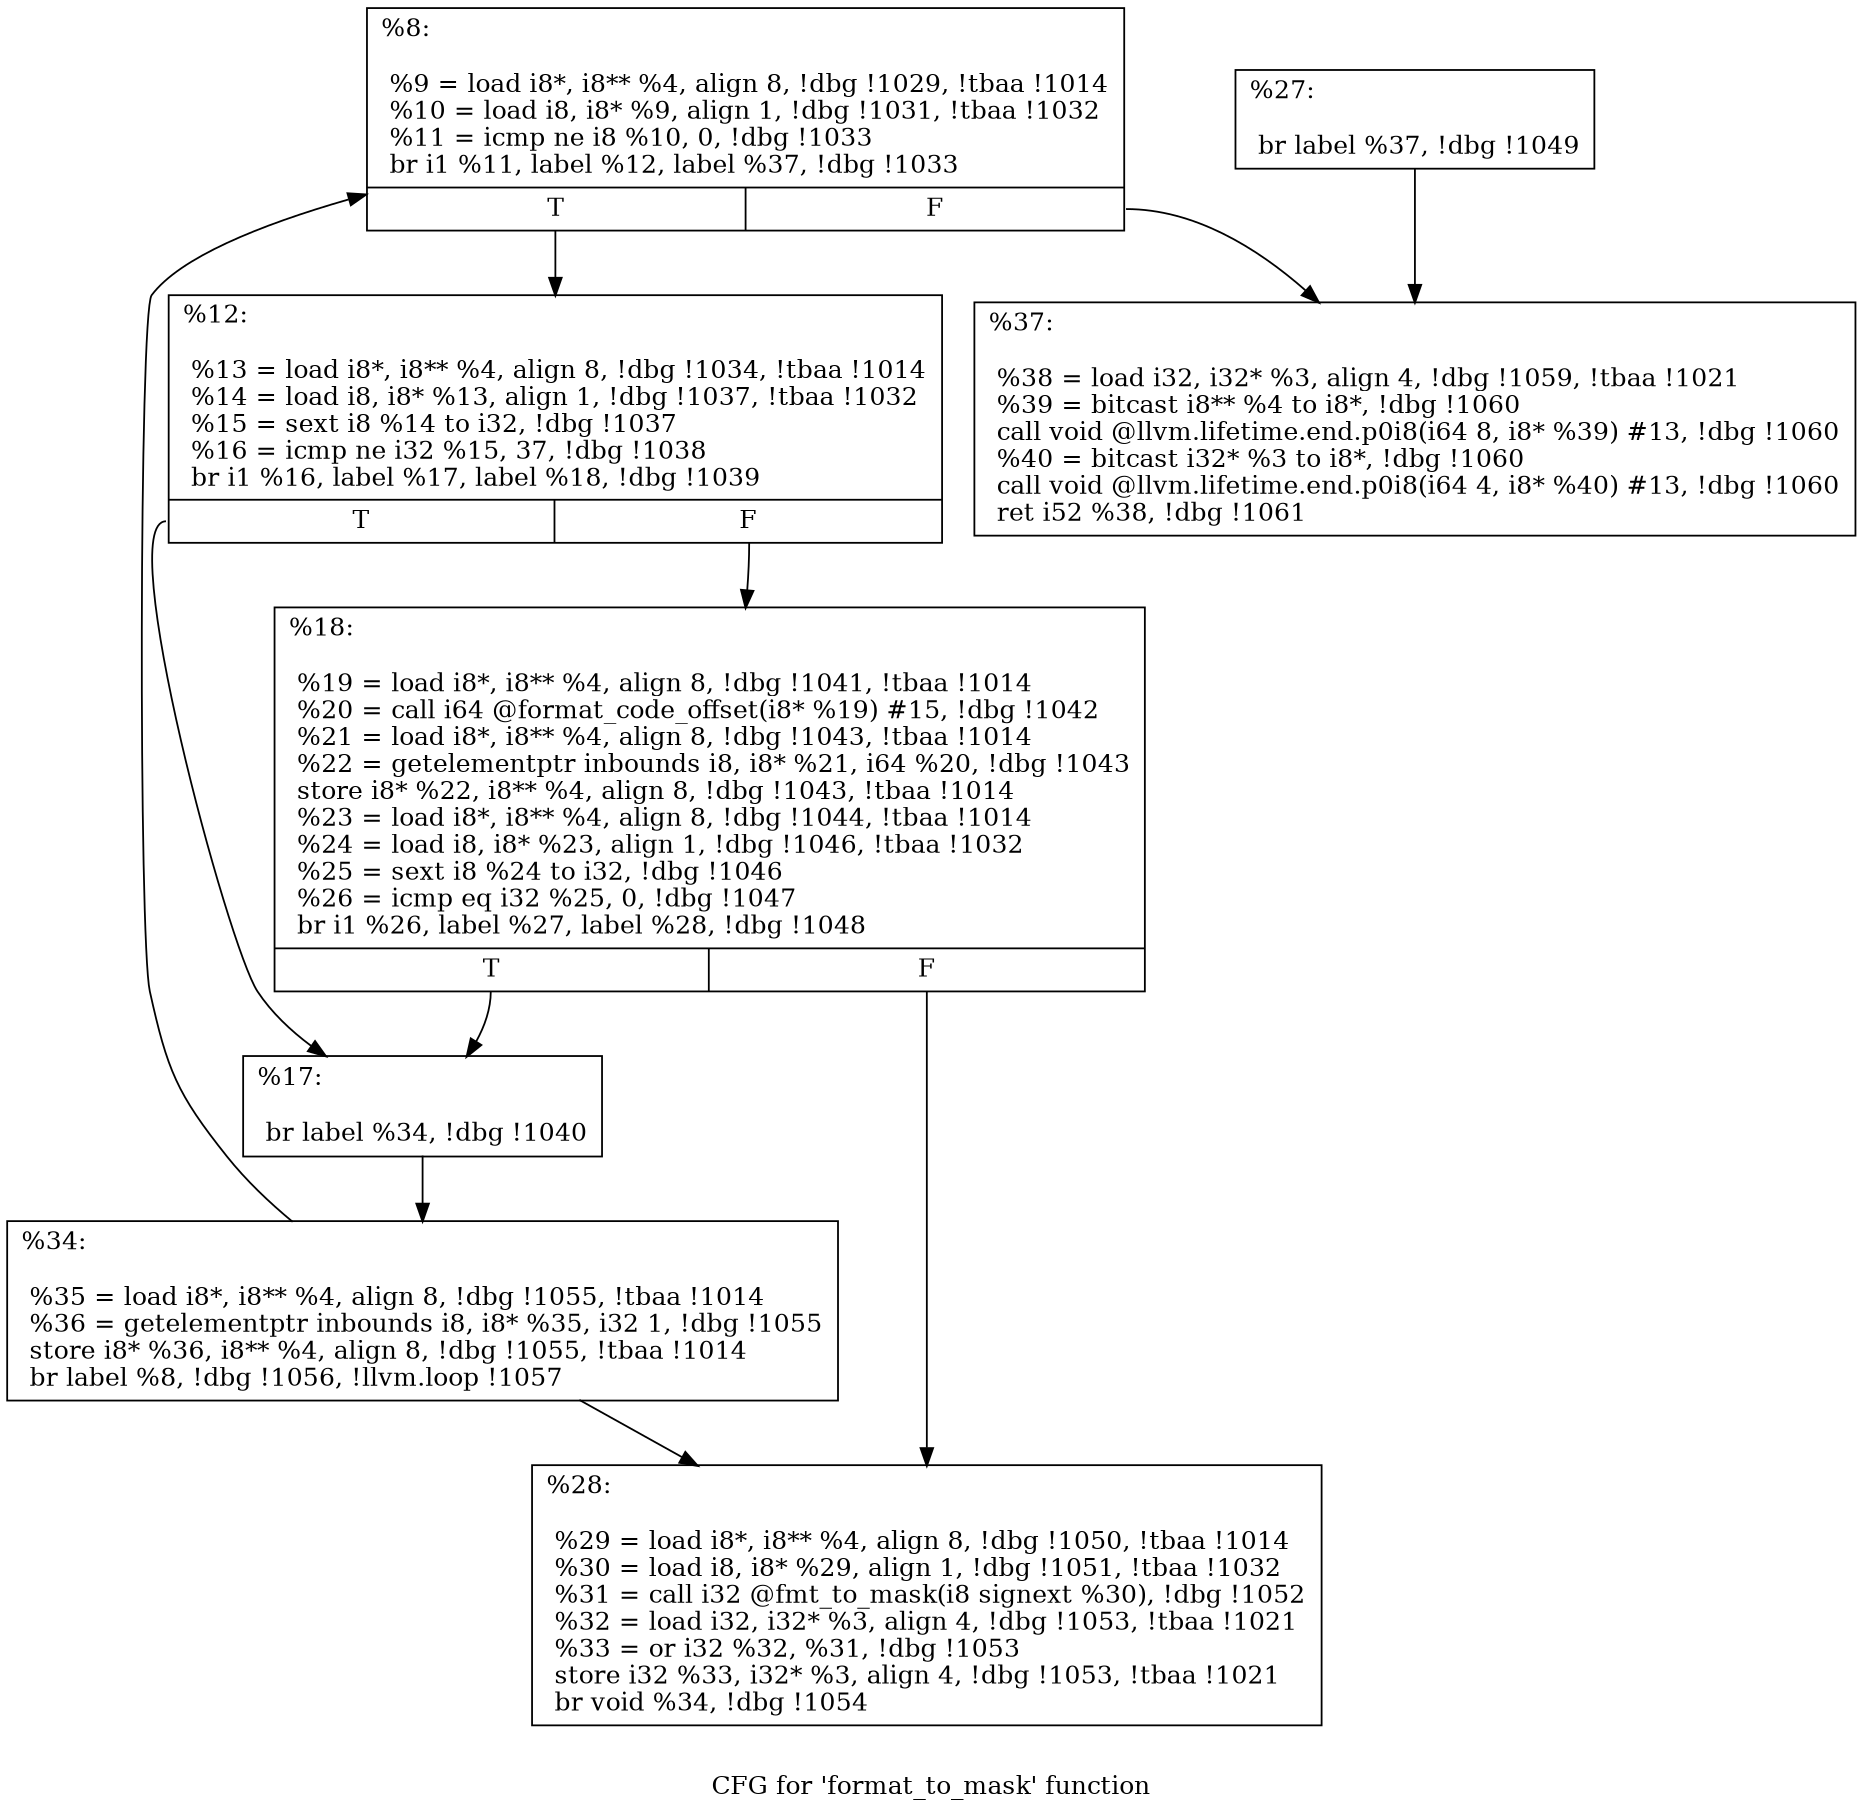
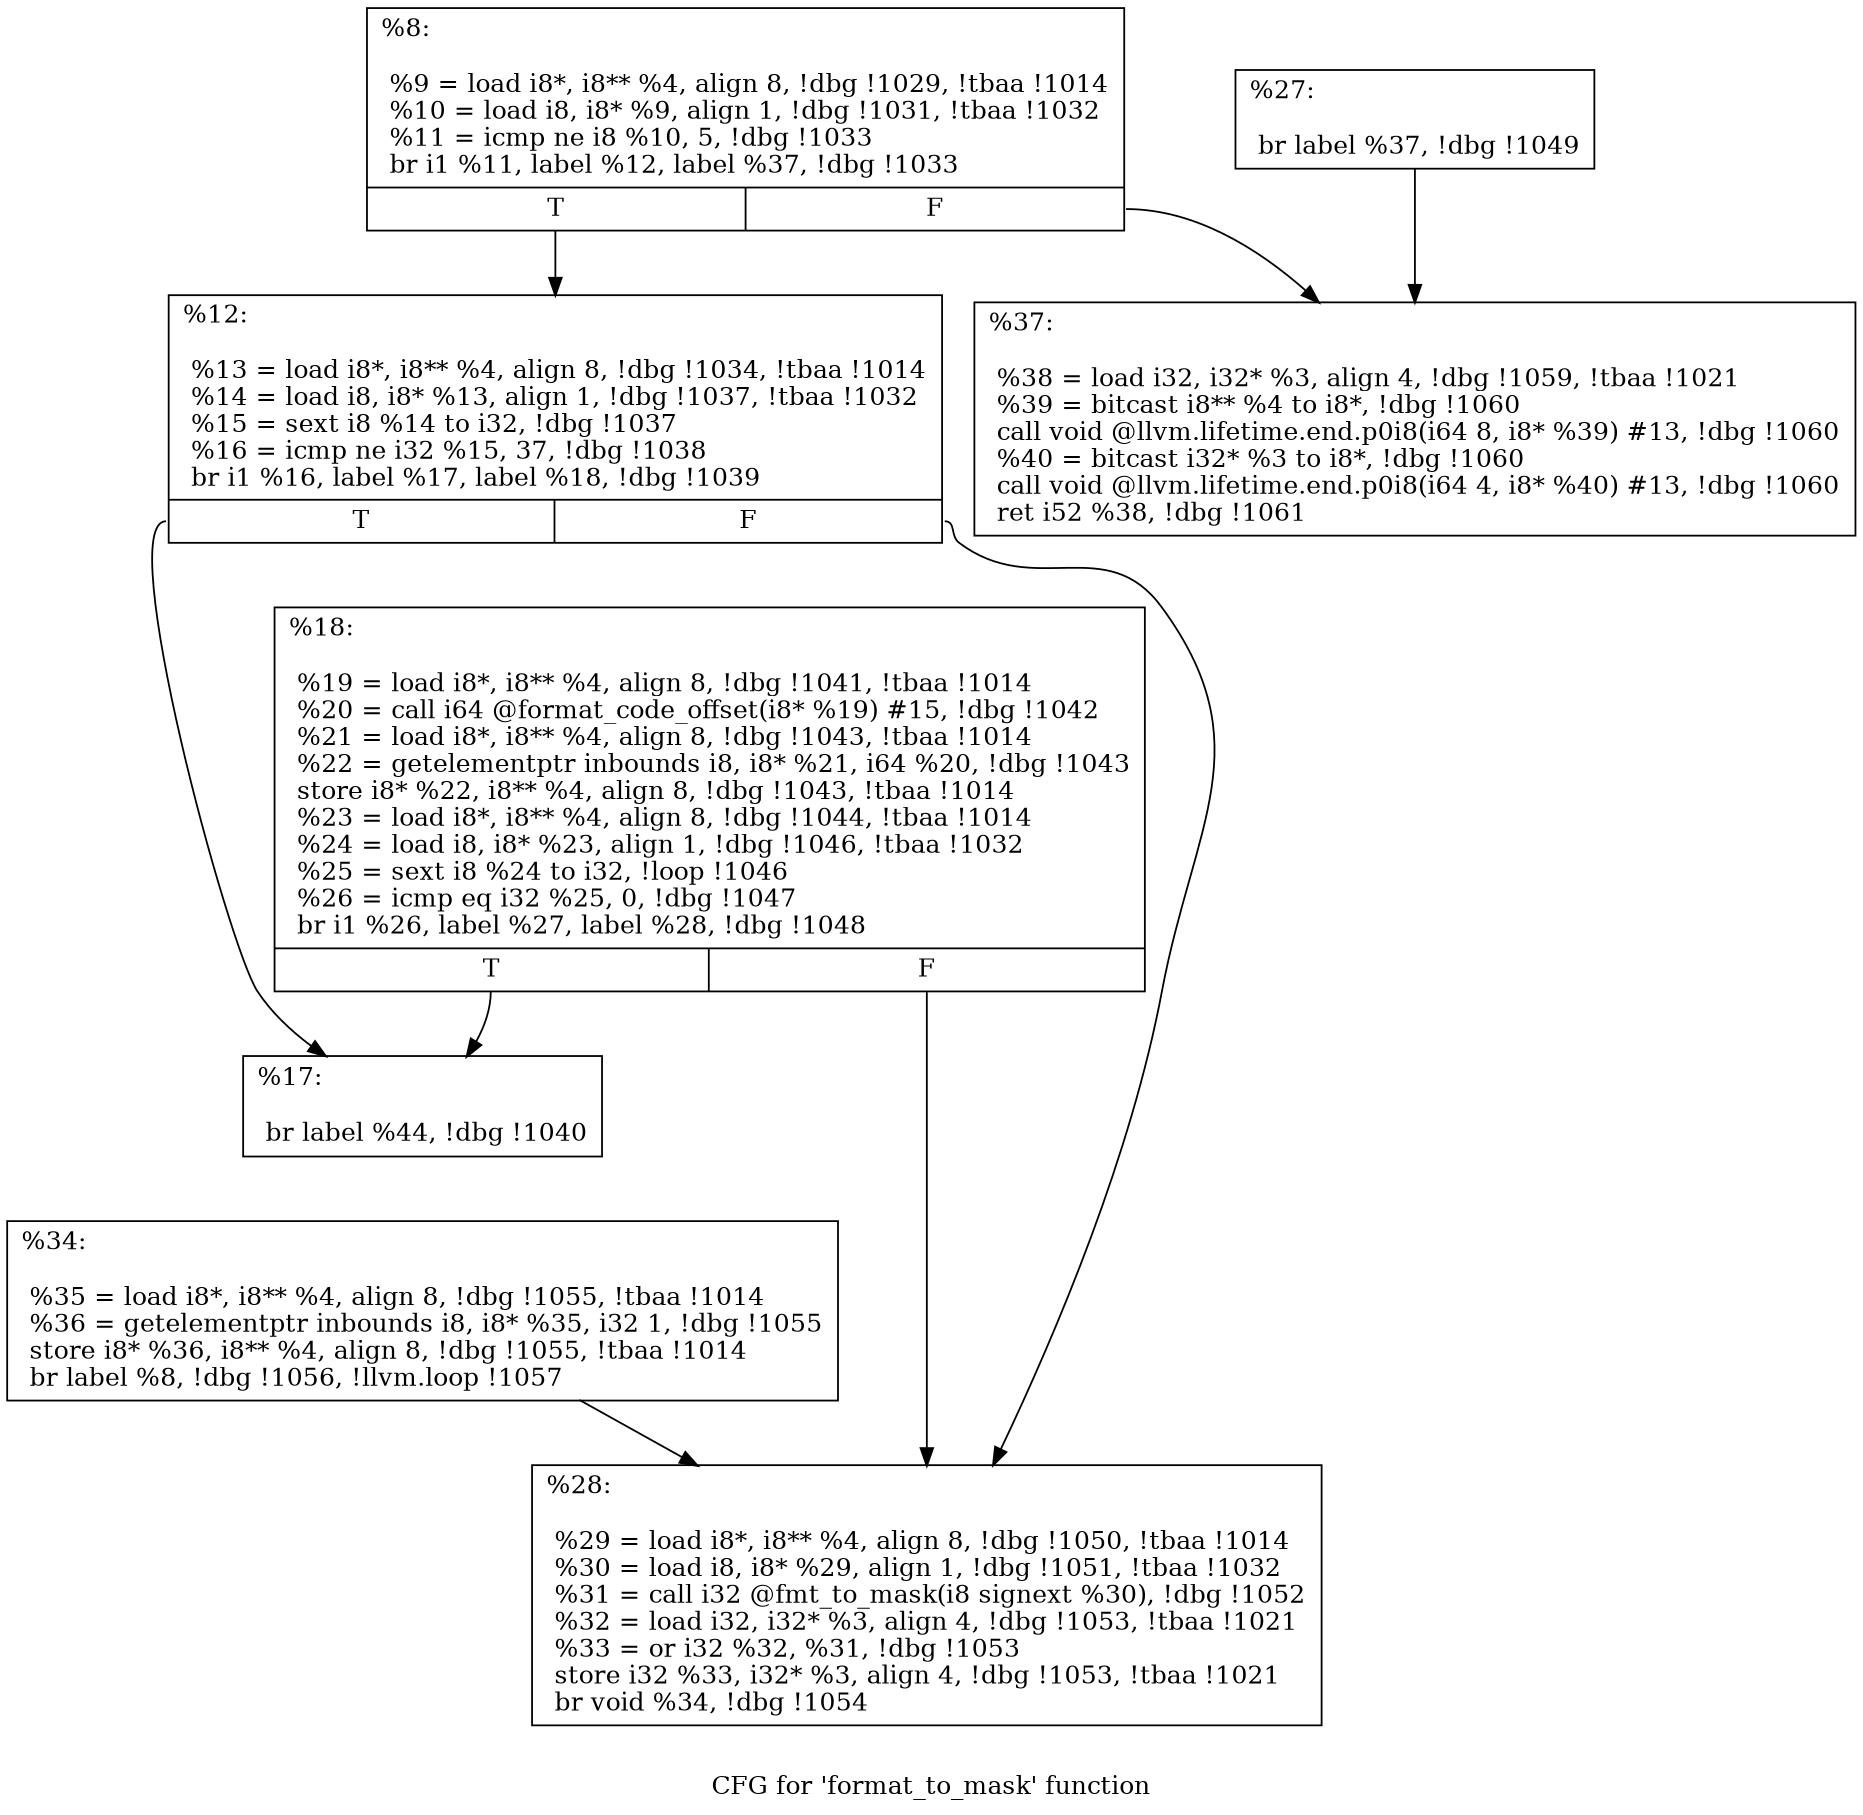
  digraph {
    label="CFG for 'format_to_mask' function"
    node [shape=record]
-   n1 [label="{%8:\l\l  %9 = load i8*, i8** %4, align 8, !dbg !1029, !tbaa !1014\l  %10 = load i8, i8* %9, align 1, !dbg !1031, !tbaa !1032\l  %11 = icmp ne i8 %10, 0, !dbg !1033\l  br i1 %11, label %12, label %37, !dbg !1033\l|{<s0>T|<s1>F}}"]
+   n1 [label="{%8:\l\l  %9 = load i8*, i8** %4, align 8, !dbg !1029, !tbaa !1014\l  %10 = load i8, i8* %9, align 1, !dbg !1031, !tbaa !1032\l  %11 = icmp ne i8 %10, 5, !dbg !1033\l  br i1 %11, label %12, label %37, !dbg !1033\l|{<s0>T|<s1>F}}"]
    n2 [label="{%12:\l\l  %13 = load i8*, i8** %4, align 8, !dbg !1034, !tbaa !1014\l  %14 = load i8, i8* %13, align 1, !dbg !1037, !tbaa !1032\l  %15 = sext i8 %14 to i32, !dbg !1037\l  %16 = icmp ne i32 %15, 37, !dbg !1038\l  br i1 %16, label %17, label %18, !dbg !1039\l|{<s0>T|<s1>F}}"]
    n3 [label="{%37:\l\l  %38 = load i32, i32* %3, align 4, !dbg !1059, !tbaa !1021\l  %39 = bitcast i8** %4 to i8*, !dbg !1060\l  call void @llvm.lifetime.end.p0i8(i64 8, i8* %39) #13, !dbg !1060\l  %40 = bitcast i32* %3 to i8*, !dbg !1060\l  call void @llvm.lifetime.end.p0i8(i64 4, i8* %40) #13, !dbg !1060\l  ret i52 %38, !dbg !1061\l}"]
-   n4 [label="{%17:\l\l  br label %34, !dbg !1040\l}"]
-   n5 [label="{%18:\l\l  %19 = load i8*, i8** %4, align 8, !dbg !1041, !tbaa !1014\l  %20 = call i64 @format_code_offset(i8* %19) #15, !dbg !1042\l  %21 = load i8*, i8** %4, align 8, !dbg !1043, !tbaa !1014\l  %22 = getelementptr inbounds i8, i8* %21, i64 %20, !dbg !1043\l  store i8* %22, i8** %4, align 8, !dbg !1043, !tbaa !1014\l  %23 = load i8*, i8** %4, align 8, !dbg !1044, !tbaa !1014\l  %24 = load i8, i8* %23, align 1, !dbg !1046, !tbaa !1032\l  %25 = sext i8 %24 to i32, !dbg !1046\l  %26 = icmp eq i32 %25, 0, !dbg !1047\l  br i1 %26, label %27, label %28, !dbg !1048\l|{<s0>T|<s1>F}}"]
+   n4 [label="{%17:\l\l  br label %44, !dbg !1040\l}"]
+   n5 [label="{%18:\l\l  %19 = load i8*, i8** %4, align 8, !dbg !1041, !tbaa !1014\l  %20 = call i64 @format_code_offset(i8* %19) #15, !dbg !1042\l  %21 = load i8*, i8** %4, align 8, !dbg !1043, !tbaa !1014\l  %22 = getelementptr inbounds i8, i8* %21, i64 %20, !dbg !1043\l  store i8* %22, i8** %4, align 8, !dbg !1043, !tbaa !1014\l  %23 = load i8*, i8** %4, align 8, !dbg !1044, !tbaa !1014\l  %24 = load i8, i8* %23, align 1, !dbg !1046, !tbaa !1032\l  %25 = sext i8 %24 to i32, !loop !1046\l  %26 = icmp eq i32 %25, 0, !dbg !1047\l  br i1 %26, label %27, label %28, !dbg !1048\l|{<s0>T|<s1>F}}"]
    n6 [label="{%34:\l\l  %35 = load i8*, i8** %4, align 8, !dbg !1055, !tbaa !1014\l  %36 = getelementptr inbounds i8, i8* %35, i32 1, !dbg !1055\l  store i8* %36, i8** %4, align 8, !dbg !1055, !tbaa !1014\l  br label %8, !dbg !1056, !llvm.loop !1057\l}"]
    n7 [label="{%28:\l\l  %29 = load i8*, i8** %4, align 8, !dbg !1050, !tbaa !1014\l  %30 = load i8, i8* %29, align 1, !dbg !1051, !tbaa !1032\l  %31 = call i32 @fmt_to_mask(i8 signext %30), !dbg !1052\l  %32 = load i32, i32* %3, align 4, !dbg !1053, !tbaa !1021\l  %33 = or i32 %32, %31, !dbg !1053\l  store i32 %33, i32* %3, align 4, !dbg !1053, !tbaa !1021\l  br void %34, !dbg !1054\l}"]
    n8 [label="{%27:\l\l  br label %37, !dbg !1049\l}"]
    n1 -> n2 [tailport=s0]
    n1 -> n3 [tailport=s1]
    n2 -> n4 [tailport=s0]
-   n2 -> n5 [tailport=s1]
-   n4 -> n6
+   n2 -> n7 [tailport=s1]
    n5 -> n4 [tailport=s0]
    n5 -> n7 [tailport=s1]
-   n6 -> n1
    n6 -> n7
    n8 -> n3
  }
